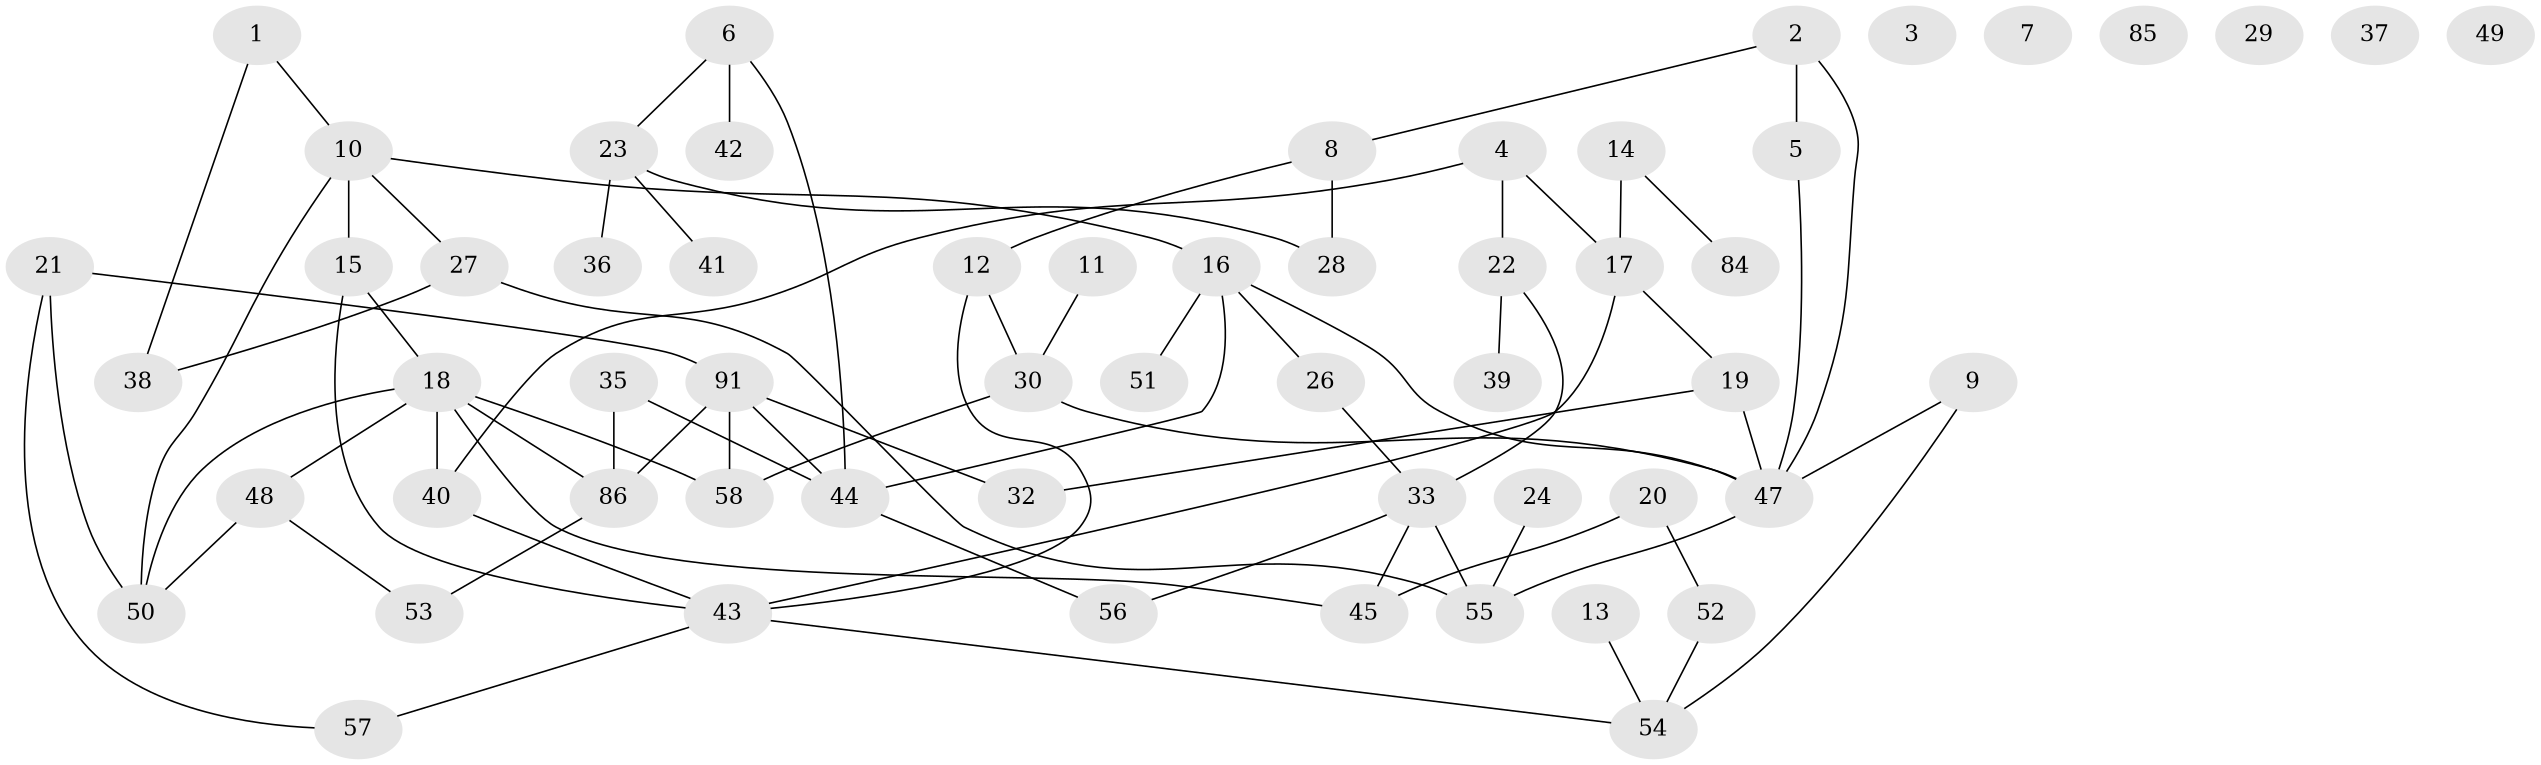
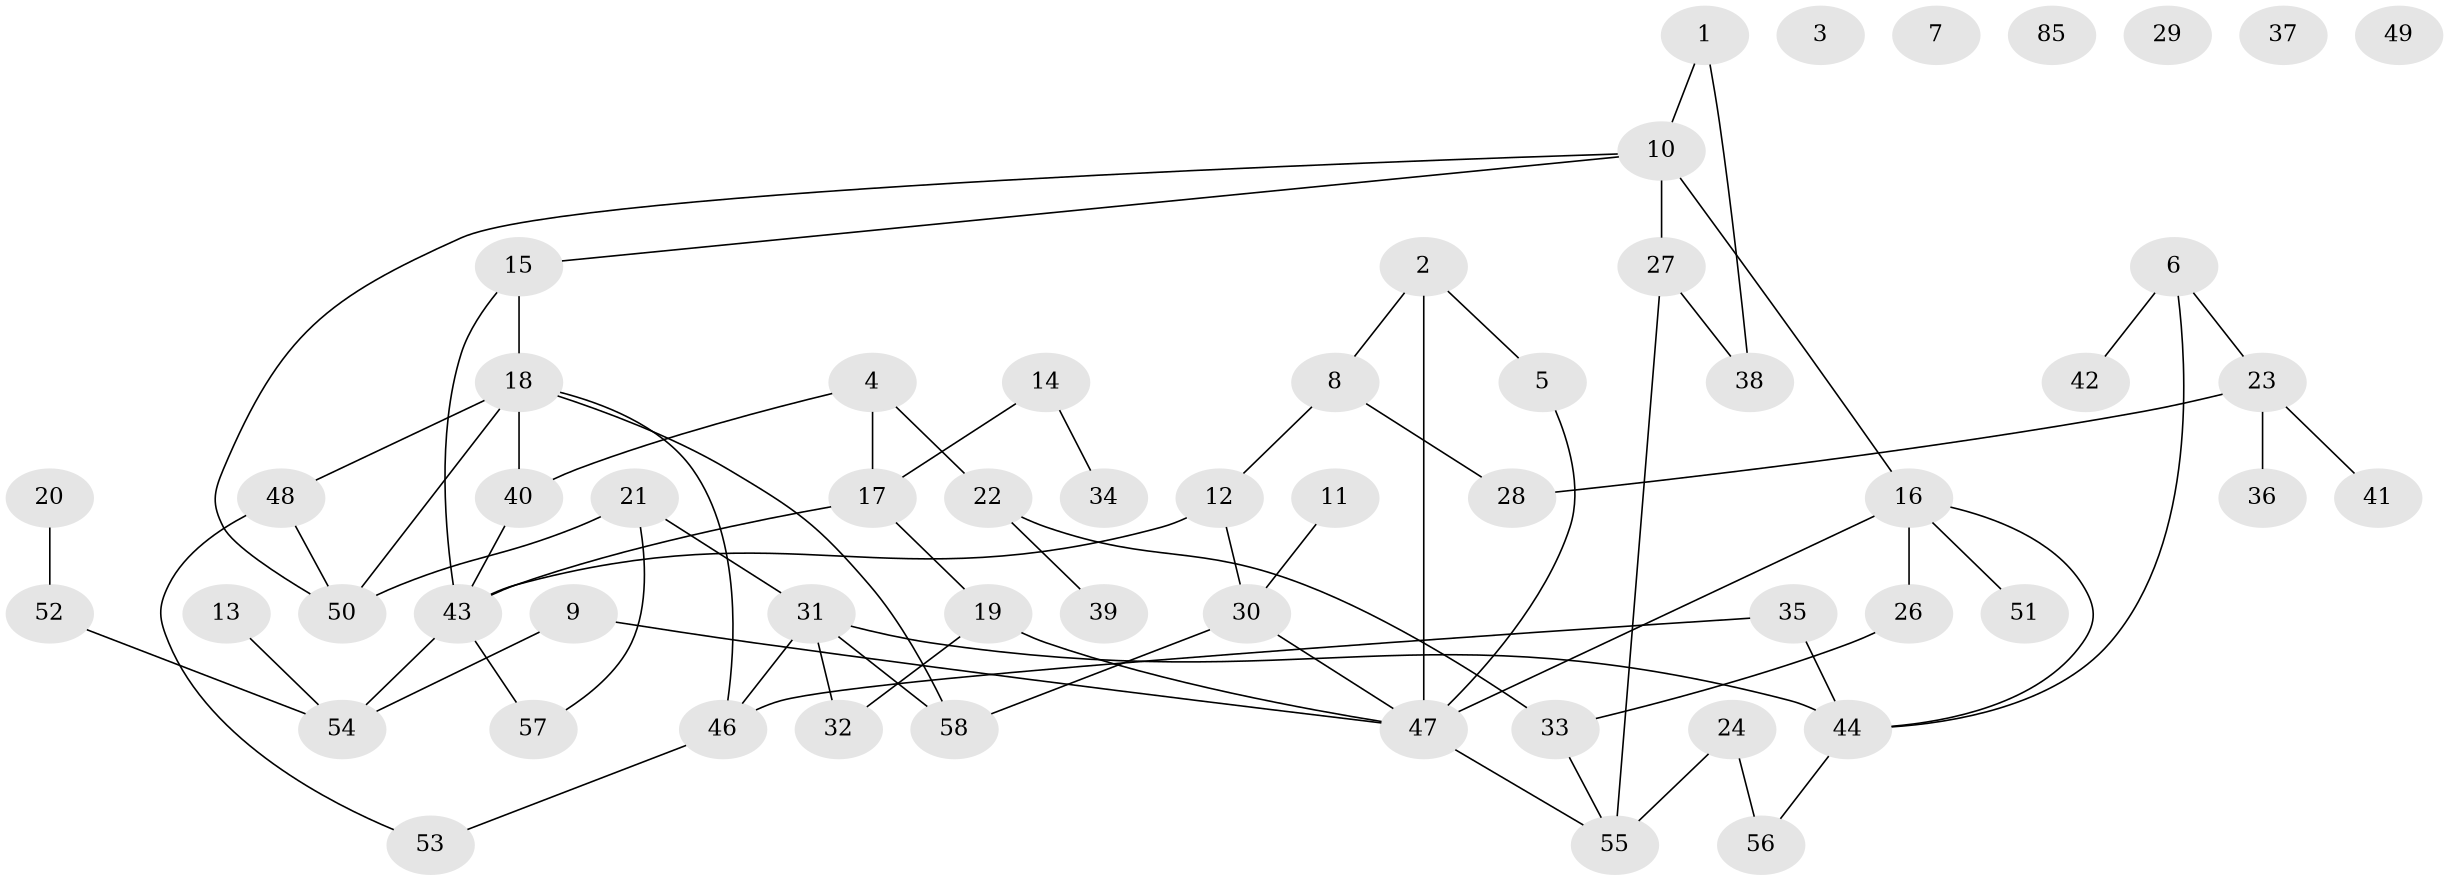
  graph {
    node [color=gray90 style=filled]
    1
    10
    38
    15
    16
    27
    50
    2
    5
    8
    47
    12
    28
    55
    3
    4
    17
    22
    40
    43
    19
    33
    39
    6
    23
    42
    44
    36
    41
    56
    7
    30
    9
    54
    18
    26
    51
    11
    58
    57
    13
    14
-   34 [label=84]
-   45
-   46 [label=86]
+   34
+   46
    48
    32
    53
    20
    52
    21
-   31 [label=91]
+   31
    24
    n54 [label=85]
    29
    35
    37
    49
    1 -- 10
    1 -- 38
    10 -- 15
    10 -- 16
    10 -- 27
    10 -- 50
    15 -- 43
    15 -- 18
    16 -- 47
    16 -- 44
    16 -- 26
    16 -- 51
    27 -- 38
    27 -- 55
    2 -- 5
    2 -- 8
    2 -- 47
    5 -- 47
    8 -- 12
    8 -- 28
    47 -- 55
    12 -- 43
    12 -- 30
    4 -- 17
    4 -- 22
    4 -- 40
    17 -- 43
    17 -- 19
    22 -- 33
    22 -- 39
    40 -- 43
    43 -- 54
    43 -- 57
    19 -- 47
    19 -- 32
    33 -- 55
-   33 -- 45
    6 -- 23
    6 -- 42
    6 -- 44
    23 -- 28
    23 -- 36
    23 -- 41
    44 -- 56
    30 -- 47
    30 -- 58
    9 -- 47
    9 -- 54
    18 -- 50
    18 -- 40
    18 -- 58
-   18 -- 45
    18 -- 46
    18 -- 48
    26 -- 33
    11 -- 30
    13 -- 54
    14 -- 17
    14 -- 34
    46 -- 53
    48 -- 50
    48 -- 53
-   20 -- 45
    20 -- 52
    52 -- 54
    21 -- 50
    21 -- 57
    21 -- 31
    31 -- 44
    31 -- 58
    31 -- 46
    31 -- 32
    24 -- 55
-   33 -- 56
+   24 -- 56
    35 -- 44
    35 -- 46
  }
